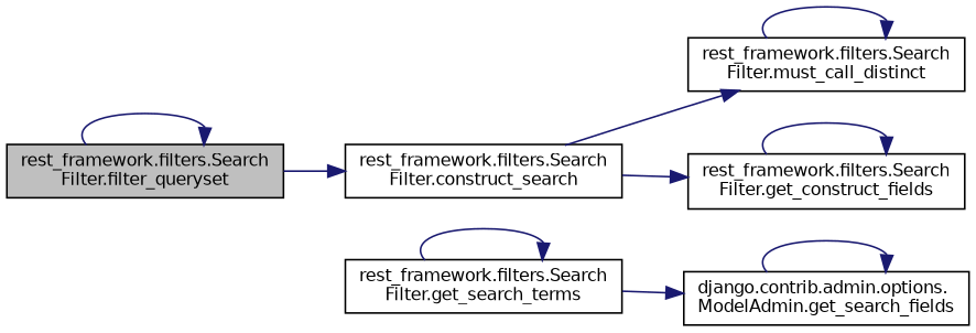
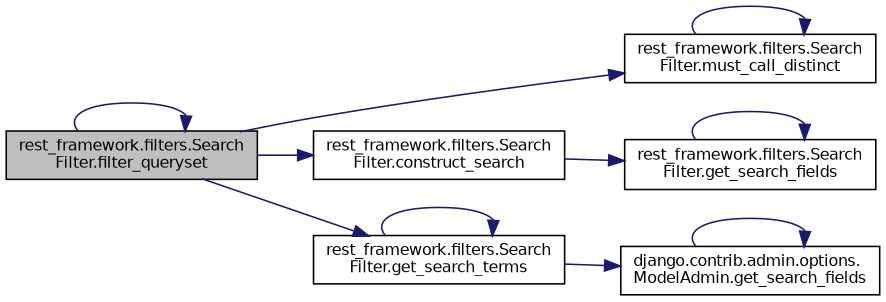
  digraph {
    rankdir=LR
    node [color=black fillcolor=white fontname=Helvetica fontsize=10 shape=record style=filled]
    edge [color=midnightblue fontname=Helvetica fontsize=10 labelfontname=Helvetica labelfontsize=10 style=solid]
    n1 [fillcolor=grey75 fontcolor=black height=0.2 label="rest_framework.filters.Search\lFilter.filter_queryset" width=0.4]
    n2 [height=0.2 label="rest_framework.filters.Search\lFilter.construct_search" width=0.4]
    n3 [height=0.2 label="rest_framework.filters.Search\lFilter.get_search_terms" width=0.4]
    n4 [height=0.2 label="rest_framework.filters.Search\lFilter.must_call_distinct" width=0.4]
-   n5 [height=0.2 label="rest_framework.filters.Search\lFilter.get_construct_fields" width=0.4]
+   n5 [height=0.2 label="rest_framework.filters.Search\lFilter.get_search_fields" width=0.4]
    n6 [height=0.2 label="django.contrib.admin.options.\lModelAdmin.get_search_fields" width=0.4]
    n1 -> n1
    n1 -> n2
-   n2 -> n4
+   n1 -> n3
+   n1 -> n4
    n2 -> n5
    n3 -> n3
    n3 -> n6
    n4 -> n4
    n5 -> n5
    n6 -> n6
  }
